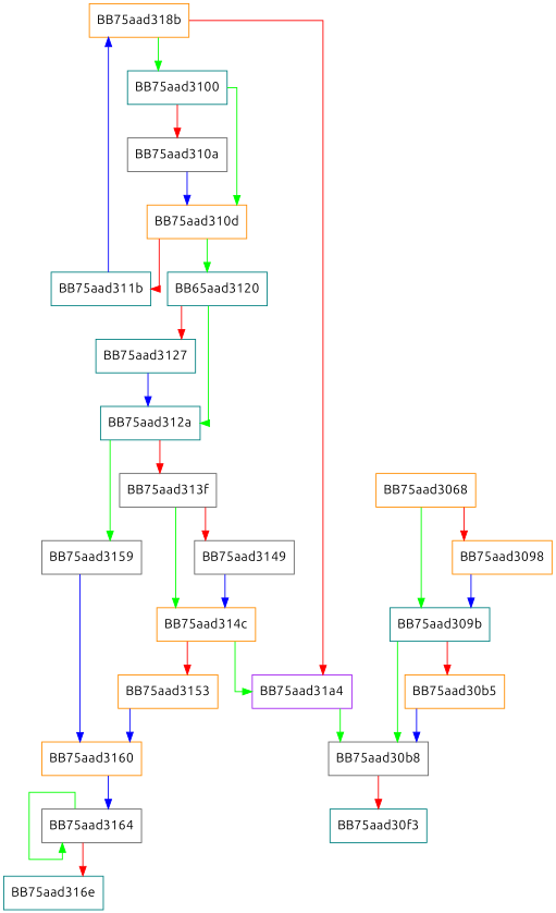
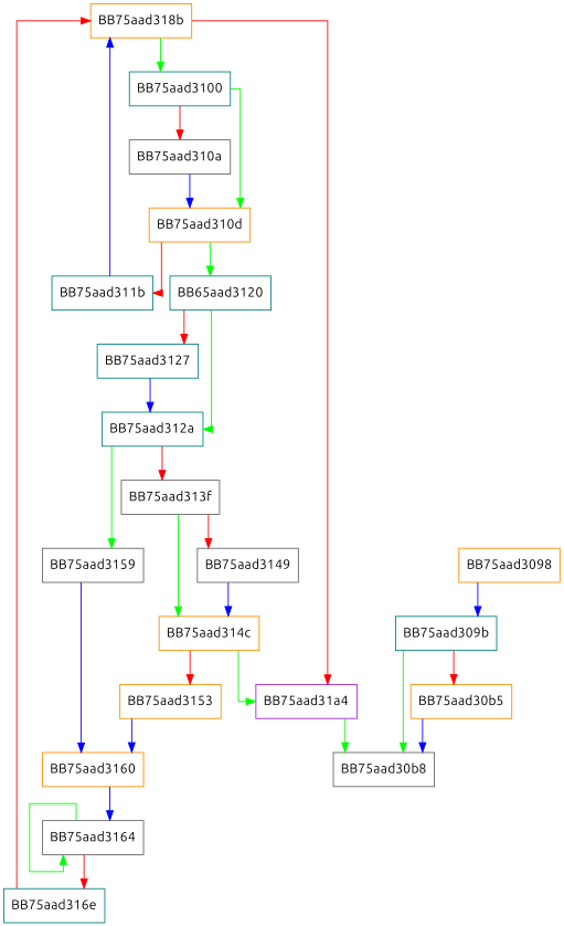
  digraph {
    fontname=Ubuntu
    splines=ortho
    node [color=teal fontname=Ubuntu shape=box]
    edge [color=red fontname=Ubuntu]
    BB75aad309b
-   BB75aad3068 [color=darkorange]
    BB75aad3098 [color=darkorange]
    BB75aad30b8 [color=gray40]
    BB75aad30b5 [color=darkorange]
-   BB75aad30f3
    BB75aad31a4 [color=purple]
    BB75aad3100
    BB75aad310d [color=darkorange]
    BB75aad310a [color=gray40]
    n11 [label=BB65aad3120]
    BB75aad311b
    BB75aad312a
    BB75aad3127
    BB75aad318b [color=darkorange]
    BB75aad3159 [color=gray40]
    BB75aad313f [color=gray40]
    BB75aad3160 [color=darkorange]
    BB75aad314c [color=darkorange]
    BB75aad3149 [color=gray40]
    BB75aad3164 [color=gray40]
    BB75aad3153 [color=darkorange]
    BB75aad316e
    BB75aad309b -> BB75aad30b8 [color=green]
    BB75aad309b -> BB75aad30b5
-   BB75aad3068 -> BB75aad309b [color=green]
-   BB75aad3068 -> BB75aad3098
    BB75aad3098 -> BB75aad309b [color=blue]
-   BB75aad30b8 -> BB75aad30f3
    BB75aad30b5 -> BB75aad30b8 [color=blue]
    BB75aad31a4 -> BB75aad30b8 [color=green]
    BB75aad3100 -> BB75aad310d [color=green]
    BB75aad3100 -> BB75aad310a
    BB75aad310d -> n11 [color=green]
    BB75aad310d -> BB75aad311b
    BB75aad310a -> BB75aad310d [color=blue]
    n11 -> BB75aad312a [color=green]
    n11 -> BB75aad3127
    BB75aad311b -> BB75aad318b [color=blue]
    BB75aad312a -> BB75aad3159 [color=green]
    BB75aad312a -> BB75aad313f
    BB75aad3127 -> BB75aad312a [color=blue]
    BB75aad318b -> BB75aad31a4
    BB75aad318b -> BB75aad3100 [color=green]
    BB75aad3159 -> BB75aad3160 [color=blue]
    BB75aad313f -> BB75aad314c [color=green]
    BB75aad313f -> BB75aad3149
    BB75aad3160 -> BB75aad3164 [color=blue]
    BB75aad314c -> BB75aad31a4 [color=green]
    BB75aad314c -> BB75aad3153
    BB75aad3149 -> BB75aad314c [color=blue]
    BB75aad3164 -> BB75aad3164 [color=green]
    BB75aad3164 -> BB75aad316e
    BB75aad3153 -> BB75aad3160 [color=blue]
+   BB75aad316e -> BB75aad318b
  }
